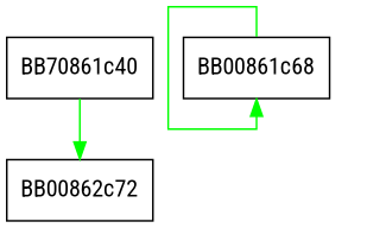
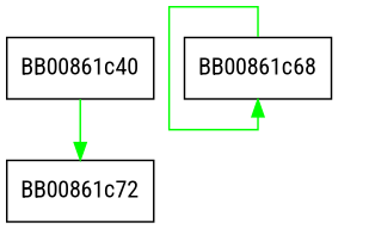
  digraph {
    fontname="Roboto Condensed"
    splines=ortho
    node [fontname="Roboto Condensed" shape=box]
    edge [color=green fontname="Roboto Condensed"]
-   BB00861c40 [label=BB70861c40]
-   BB00861c72 [label=BB00862c72]
+   BB00861c40
+   BB00861c72
    BB00861c68
    BB00861c40 -> BB00861c72
    BB00861c68 -> BB00861c68
  }
